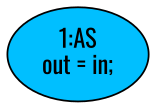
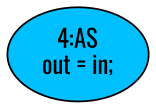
  strict digraph {
    fontname=Oswald
-   n1 [ast="<pyverilog.vparser.ast.Assign object at 0x7fb93274ecd0>" def_var="['out']" fillcolor=deepskyblue label="1:AS\nout = in;" statements="[]" style=filled typ=Assign use_var="['in']" fontname=Oswald]
+   n1 [ast="<pyverilog.vparser.ast.Assign object at 0x7fb93274ecd0>" def_var="['out']" fillcolor=deepskyblue label="4:AS\nout = in;" statements="[]" style=filled typ=Assign use_var="['in']" fontname=Oswald]
  }
